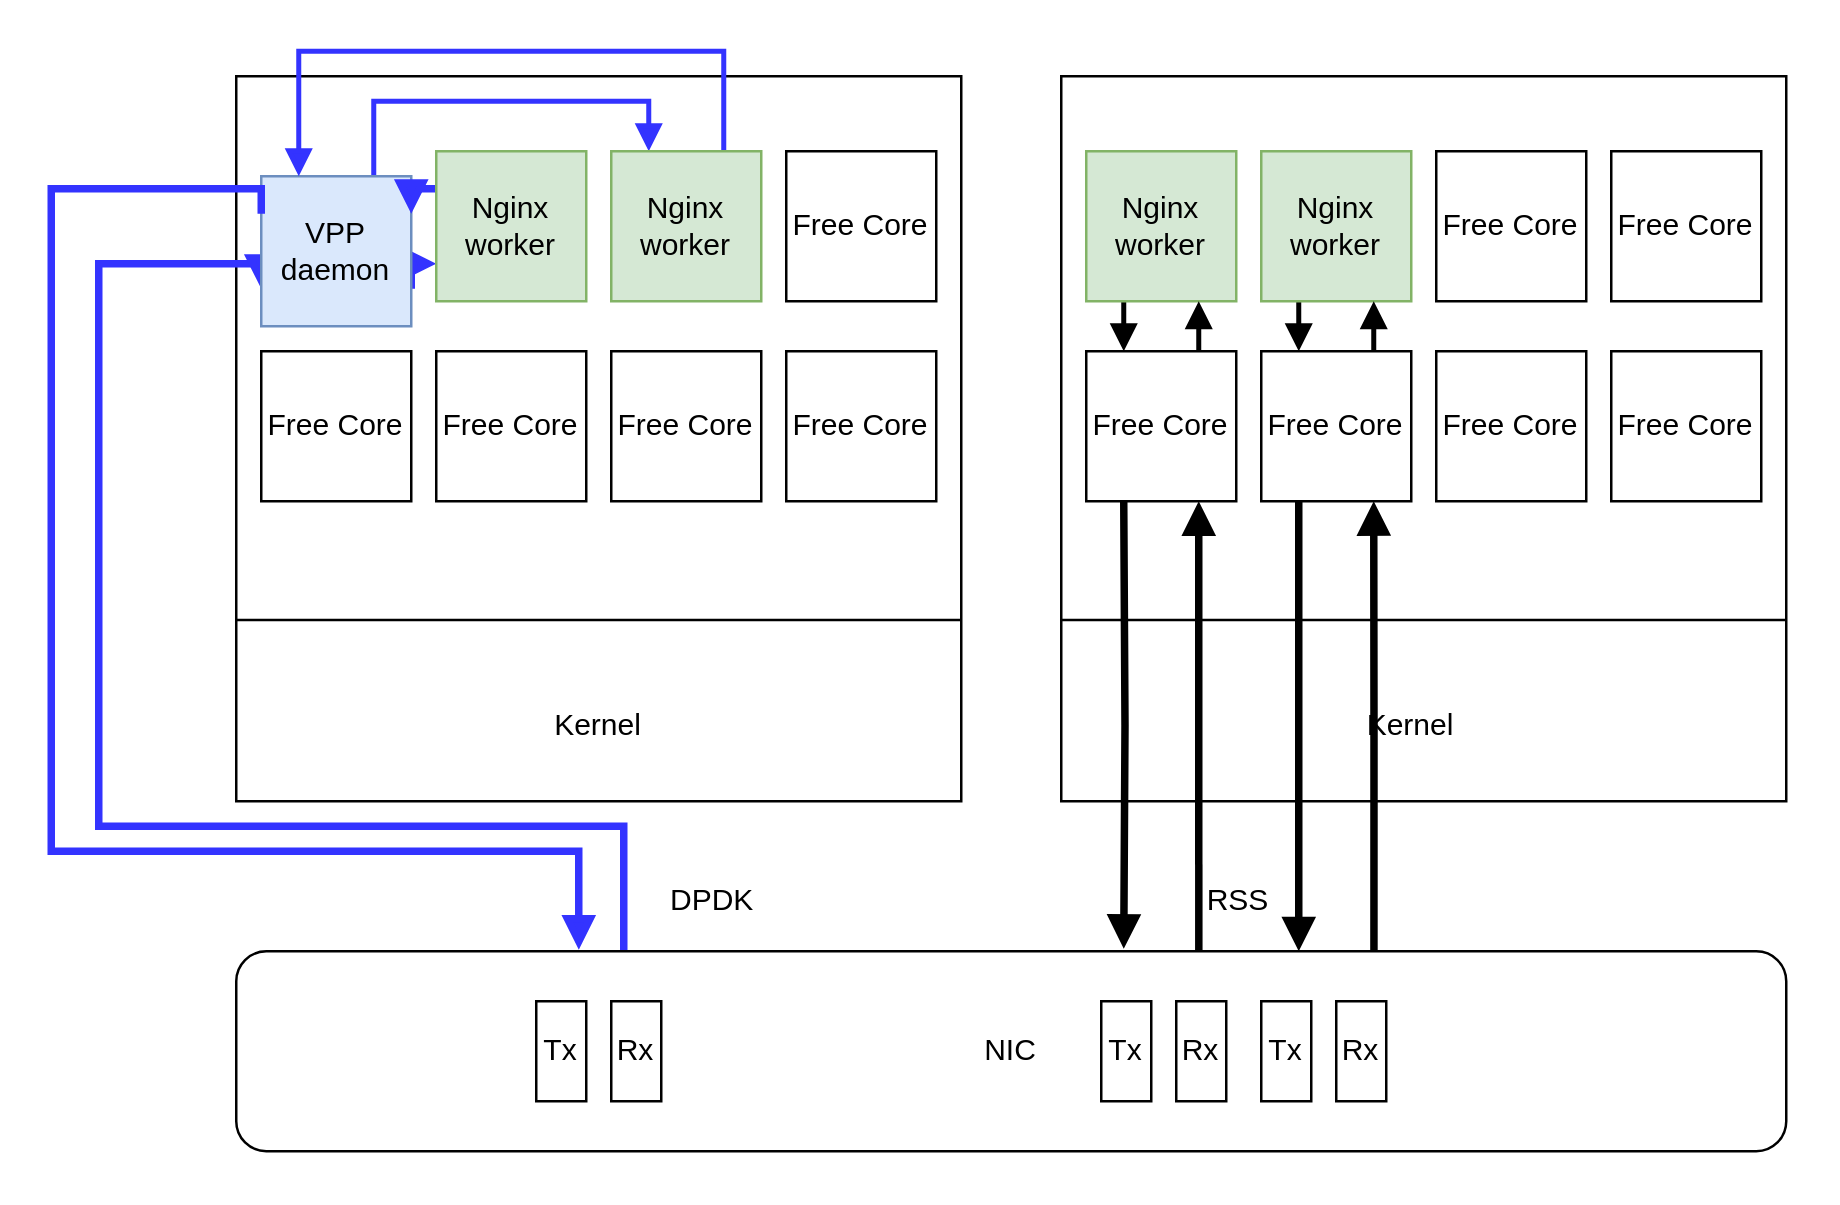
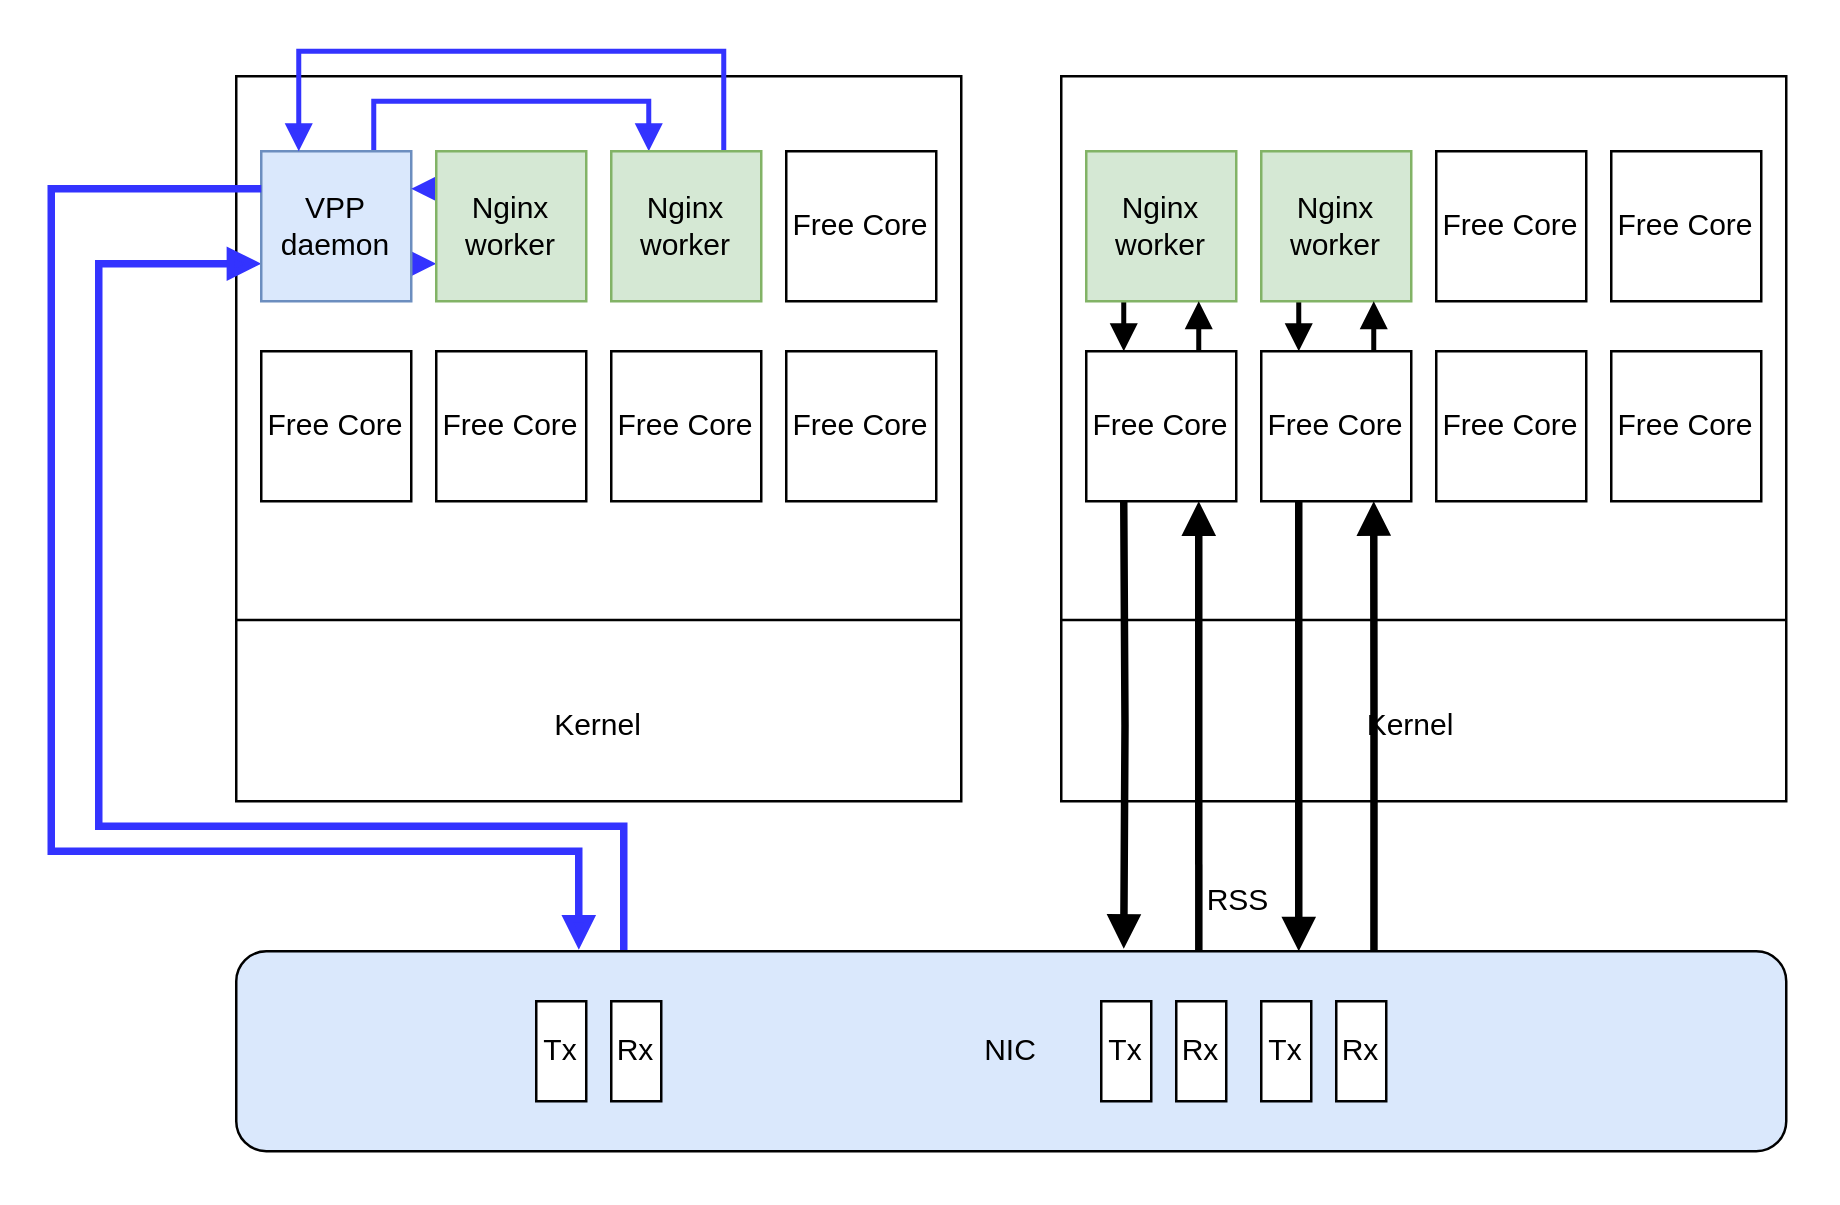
  <mxCell id="0" />
  <mxCell id="1" parent="0" />
  <mxCell id="2" value="" style="whiteSpace=wrap;html=1;aspect=fixed;" parent="1" vertex="1"><mxGeometry x="94" y="30" width="290" height="290" as="geometry" /></mxCell>
  <mxCell id="3" value="" style="whiteSpace=wrap;html=1;aspect=fixed;" parent="1" vertex="1"><mxGeometry x="424" y="30" width="290" height="290" as="geometry" /></mxCell>
  <mxCell id="4" style="edgeStyle=orthogonalEdgeStyle;rounded=0;orthogonalLoop=1;jettySize=auto;html=1;exitX=0.25;exitY=0;exitDx=0;exitDy=0;entryX=0;entryY=0.75;entryDx=0;entryDy=0;endArrow=block;endFill=1;endWidth=7.083;strokeColor=#3333FF;fillColor=#3333FF;strokeWidth=3;" parent="1" source="8" target="11" edge="1"><mxGeometry relative="1" as="geometry"><Array as="points"><mxPoint x="249" y="330" /><mxPoint x="39" y="330" /><mxPoint x="39" y="105" /></Array></mxGeometry></mxCell>
  <mxCell id="5" style="edgeStyle=orthogonalEdgeStyle;rounded=0;orthogonalLoop=1;jettySize=auto;html=1;entryX=0.25;entryY=1;entryDx=0;entryDy=0;startArrow=block;endArrow=none;endFill=0;strokeColor=#000000;fillColor=none;strokeWidth=3;" parent="1" target="25" edge="1"><mxGeometry relative="1" as="geometry"><mxPoint x="449" y="379" as="sourcePoint" /></mxGeometry></mxCell>
  <mxCell id="6" style="edgeStyle=orthogonalEdgeStyle;rounded=0;orthogonalLoop=1;jettySize=auto;html=1;exitX=0.621;exitY=0.075;exitDx=0;exitDy=0;entryX=0.75;entryY=1;entryDx=0;entryDy=0;startArrow=none;endArrow=block;endFill=1;strokeColor=#000000;strokeWidth=3;fillColor=none;startFill=0;exitPerimeter=0;" parent="1" source="8" target="25" edge="1"><mxGeometry relative="1" as="geometry" /></mxCell>
  <mxCell id="7" style="edgeStyle=orthogonalEdgeStyle;rounded=0;orthogonalLoop=1;jettySize=auto;html=1;exitX=0.734;exitY=-0.003;exitDx=0;exitDy=0;entryX=0.75;entryY=1;entryDx=0;entryDy=0;strokeColor=#000000;strokeWidth=3;exitPerimeter=0;endArrow=block;endFill=1;" parent="1" source="8" target="28" edge="1"><mxGeometry relative="1" as="geometry" /></mxCell>
- <mxCell id="8" value="NIC" style="rounded=1;whiteSpace=wrap;html=1;" parent="1" vertex="1"><mxGeometry x="94" y="380" width="620" height="80" as="geometry" /></mxCell>
+ <mxCell id="8" value="NIC" style="rounded=1;whiteSpace=wrap;html=1;fillColor=#dae8fc;" parent="1" vertex="1"><mxGeometry x="94" y="380" width="620" height="80" as="geometry" /></mxCell>
  <mxCell id="9" style="edgeStyle=orthogonalEdgeStyle;rounded=0;orthogonalLoop=1;jettySize=auto;html=1;exitX=1;exitY=0.75;exitDx=0;exitDy=0;entryX=0;entryY=0.75;entryDx=0;entryDy=0;startArrow=none;startFill=0;endArrow=block;endFill=1;strokeColor=#3333FF;strokeWidth=3;fillColor=none;" parent="1" source="11" target="13" edge="1"><mxGeometry relative="1" as="geometry"><Array as="points"><mxPoint x="174" y="105" /><mxPoint x="174" y="105" /></Array></mxGeometry></mxCell>
  <mxCell id="10" style="edgeStyle=orthogonalEdgeStyle;rounded=0;orthogonalLoop=1;jettySize=auto;html=1;exitX=0.75;exitY=0;exitDx=0;exitDy=0;entryX=0.25;entryY=0;entryDx=0;entryDy=0;strokeWidth=2;strokeColor=#3333FF;endArrow=block;endFill=1;" parent="1" source="11" target="32" edge="1"><mxGeometry relative="1" as="geometry"><Array as="points"><mxPoint x="149" y="40" /><mxPoint x="259" y="40" /></Array></mxGeometry></mxCell>
- <mxCell id="11" value="VPP&lt;br&gt;daemon&lt;br&gt;" style="whiteSpace=wrap;html=1;aspect=fixed;fillColor=#dae8fc;strokeColor=#6c8ebf;" parent="1" vertex="1"><mxGeometry x="104" y="70" width="60" height="60" as="geometry" /></mxCell>
+ <mxCell id="11" value="VPP&lt;br&gt;daemon&lt;br&gt;" style="whiteSpace=wrap;html=1;aspect=fixed;fillColor=#dae8fc;strokeColor=#6c8ebf;" parent="1" vertex="1"><mxGeometry x="104" y="60" width="60" height="60" as="geometry" /></mxCell>
  <mxCell id="12" style="edgeStyle=orthogonalEdgeStyle;rounded=0;orthogonalLoop=1;jettySize=auto;html=1;exitX=0;exitY=0.25;exitDx=0;exitDy=0;entryX=1;entryY=0.25;entryDx=0;entryDy=0;startArrow=none;startFill=0;endArrow=block;endFill=1;strokeColor=#3333FF;strokeWidth=3;fillColor=none;" parent="1" source="13" target="11" edge="1"><mxGeometry relative="1" as="geometry" /></mxCell>
  <mxCell id="13" value="Nginx worker" style="whiteSpace=wrap;html=1;aspect=fixed;fillColor=#d5e8d4;strokeColor=#82b366;" parent="1" vertex="1"><mxGeometry x="174" y="60" width="60" height="60" as="geometry" /></mxCell>
  <mxCell id="14" style="edgeStyle=orthogonalEdgeStyle;rounded=0;orthogonalLoop=1;jettySize=auto;html=1;exitX=0.25;exitY=1;exitDx=0;exitDy=0;entryX=0.25;entryY=0;entryDx=0;entryDy=0;startArrow=none;startFill=0;endArrow=block;endFill=1;strokeColor=#000000;strokeWidth=2;fillColor=none;" parent="1" source="15" target="25" edge="1"><mxGeometry relative="1" as="geometry" /></mxCell>
  <mxCell id="15" value="Nginx worker" style="whiteSpace=wrap;html=1;aspect=fixed;fillColor=#d5e8d4;strokeColor=#82b366;" parent="1" vertex="1"><mxGeometry x="434" y="60" width="60" height="60" as="geometry" /></mxCell>
  <mxCell id="16" style="edgeStyle=orthogonalEdgeStyle;rounded=0;orthogonalLoop=1;jettySize=auto;html=1;exitX=0.25;exitY=1;exitDx=0;exitDy=0;entryX=0.25;entryY=0;entryDx=0;entryDy=0;strokeColor=#000000;strokeWidth=2;endArrow=block;endFill=1;" parent="1" source="17" target="28" edge="1"><mxGeometry relative="1" as="geometry" /></mxCell>
  <mxCell id="17" value="Nginx worker" style="whiteSpace=wrap;html=1;aspect=fixed;fillColor=#d5e8d4;strokeColor=#82b366;" parent="1" vertex="1"><mxGeometry x="504" y="60" width="60" height="60" as="geometry" /></mxCell>
  <mxCell id="18" value="Free Core" style="whiteSpace=wrap;html=1;aspect=fixed;" parent="1" vertex="1"><mxGeometry x="574" y="60" width="60" height="60" as="geometry" /></mxCell>
  <mxCell id="19" value="Free Core" style="whiteSpace=wrap;html=1;aspect=fixed;" parent="1" vertex="1"><mxGeometry x="644" y="60" width="60" height="60" as="geometry" /></mxCell>
  <mxCell id="20" style="edgeStyle=none;rounded=0;orthogonalLoop=1;jettySize=auto;html=1;exitX=0;exitY=0.75;exitDx=0;exitDy=0;entryX=1;entryY=0.75;entryDx=0;entryDy=0;endArrow=none;endFill=0;" parent="1" source="2" target="2" edge="1"><mxGeometry relative="1" as="geometry" /></mxCell>
  <mxCell id="21" style="edgeStyle=none;rounded=0;orthogonalLoop=1;jettySize=auto;html=1;exitX=0;exitY=0.75;exitDx=0;exitDy=0;entryX=1;entryY=0.75;entryDx=0;entryDy=0;endArrow=none;endFill=0;" parent="1" source="3" target="3" edge="1"><mxGeometry relative="1" as="geometry" /></mxCell>
  <mxCell id="22" value="Kernel" style="text;html=1;strokeColor=none;fillColor=none;align=center;verticalAlign=middle;whiteSpace=wrap;rounded=0;" parent="1" vertex="1"><mxGeometry x="219" y="280" width="40" height="20" as="geometry" /></mxCell>
  <mxCell id="23" value="Kernel" style="text;html=1;strokeColor=none;fillColor=none;align=center;verticalAlign=middle;whiteSpace=wrap;rounded=0;" parent="1" vertex="1"><mxGeometry x="544" y="280" width="40" height="20" as="geometry" /></mxCell>
  <mxCell id="24" style="edgeStyle=orthogonalEdgeStyle;rounded=0;orthogonalLoop=1;jettySize=auto;html=1;exitX=0.75;exitY=0;exitDx=0;exitDy=0;entryX=0.75;entryY=1;entryDx=0;entryDy=0;startArrow=none;startFill=0;endArrow=block;endFill=1;strokeColor=#000000;strokeWidth=2;fillColor=none;" parent="1" source="25" target="15" edge="1"><mxGeometry relative="1" as="geometry" /></mxCell>
  <mxCell id="25" value="Free Core" style="whiteSpace=wrap;html=1;aspect=fixed;" parent="1" vertex="1"><mxGeometry x="434" y="140" width="60" height="60" as="geometry" /></mxCell>
  <mxCell id="26" style="edgeStyle=orthogonalEdgeStyle;rounded=0;orthogonalLoop=1;jettySize=auto;html=1;exitX=0.25;exitY=1;exitDx=0;exitDy=0;strokeColor=#000000;strokeWidth=3;endArrow=block;endFill=1;" parent="1" source="28" edge="1"><mxGeometry relative="1" as="geometry"><mxPoint x="519" y="380" as="targetPoint" /></mxGeometry></mxCell>
  <mxCell id="27" style="edgeStyle=orthogonalEdgeStyle;rounded=0;orthogonalLoop=1;jettySize=auto;html=1;exitX=0.75;exitY=0;exitDx=0;exitDy=0;entryX=0.75;entryY=1;entryDx=0;entryDy=0;strokeColor=#000000;strokeWidth=2;endArrow=block;endFill=1;" parent="1" source="28" target="17" edge="1"><mxGeometry relative="1" as="geometry" /></mxCell>
  <mxCell id="28" value="Free Core" style="whiteSpace=wrap;html=1;aspect=fixed;" parent="1" vertex="1"><mxGeometry x="504" y="140" width="60" height="60" as="geometry" /></mxCell>
  <mxCell id="29" value="Free Core" style="whiteSpace=wrap;html=1;aspect=fixed;" parent="1" vertex="1"><mxGeometry x="574" y="140" width="60" height="60" as="geometry" /></mxCell>
  <mxCell id="30" value="Free Core" style="whiteSpace=wrap;html=1;aspect=fixed;" parent="1" vertex="1"><mxGeometry x="644" y="140" width="60" height="60" as="geometry" /></mxCell>
  <mxCell id="31" style="edgeStyle=orthogonalEdgeStyle;rounded=0;orthogonalLoop=1;jettySize=auto;html=1;exitX=0.75;exitY=0;exitDx=0;exitDy=0;entryX=0.25;entryY=0;entryDx=0;entryDy=0;strokeColor=#3333FF;strokeWidth=2;endArrow=block;endFill=1;" parent="1" source="32" target="11" edge="1"><mxGeometry relative="1" as="geometry"><Array as="points"><mxPoint x="289" y="20" /><mxPoint x="119" y="20" /></Array></mxGeometry></mxCell>
  <mxCell id="32" value="Nginx worker" style="whiteSpace=wrap;html=1;aspect=fixed;fillColor=#d5e8d4;strokeColor=#82b366;" parent="1" vertex="1"><mxGeometry x="244" y="60" width="60" height="60" as="geometry" /></mxCell>
  <mxCell id="33" value="Free Core" style="whiteSpace=wrap;html=1;aspect=fixed;" parent="1" vertex="1"><mxGeometry x="314" y="60" width="60" height="60" as="geometry" /></mxCell>
  <mxCell id="34" value="Free Core" style="whiteSpace=wrap;html=1;aspect=fixed;" parent="1" vertex="1"><mxGeometry x="104" y="140" width="60" height="60" as="geometry" /></mxCell>
  <mxCell id="35" value="Free Core" style="whiteSpace=wrap;html=1;aspect=fixed;" parent="1" vertex="1"><mxGeometry x="174" y="140" width="60" height="60" as="geometry" /></mxCell>
  <mxCell id="36" value="Free Core" style="whiteSpace=wrap;html=1;aspect=fixed;" parent="1" vertex="1"><mxGeometry x="244" y="140" width="60" height="60" as="geometry" /></mxCell>
  <mxCell id="37" value="Free Core" style="whiteSpace=wrap;html=1;aspect=fixed;" parent="1" vertex="1"><mxGeometry x="314" y="140" width="60" height="60" as="geometry" /></mxCell>
  <mxCell id="38" style="edgeStyle=orthogonalEdgeStyle;rounded=0;orthogonalLoop=1;jettySize=auto;html=1;exitX=0.221;exitY=-0.008;exitDx=0;exitDy=0;entryX=0;entryY=0.25;entryDx=0;entryDy=0;endArrow=none;endFill=0;endWidth=14.256;exitPerimeter=0;startArrow=block;startWidth=14.256;fillColor=none;strokeWidth=3;strokeColor=#3333FF;" parent="1" source="8" target="11" edge="1"><mxGeometry relative="1" as="geometry"><mxPoint x="258.882" y="389.824" as="sourcePoint" /><mxPoint x="114.176" y="114.529" as="targetPoint" /><Array as="points"><mxPoint x="231" y="340" /><mxPoint x="20" y="340" /><mxPoint x="20" y="75" /></Array></mxGeometry></mxCell>
  <mxCell id="39" value="Tx" style="rounded=0;whiteSpace=wrap;html=1;" parent="1" vertex="1"><mxGeometry x="440" y="400" width="20" height="40" as="geometry" /></mxCell>
  <mxCell id="40" value="Rx" style="rounded=0;whiteSpace=wrap;html=1;" parent="1" vertex="1"><mxGeometry x="470" y="400" width="20" height="40" as="geometry" /></mxCell>
  <mxCell id="41" value="RSS" style="text;html=1;strokeColor=none;fillColor=none;align=center;verticalAlign=middle;whiteSpace=wrap;rounded=0;" parent="1" vertex="1"><mxGeometry x="480" y="350" width="30" height="20" as="geometry" /></mxCell>
  <mxCell id="42" value="Tx" style="rounded=0;whiteSpace=wrap;html=1;" parent="1" vertex="1"><mxGeometry x="214" y="400" width="20" height="40" as="geometry" /></mxCell>
  <mxCell id="43" value="Rx" style="rounded=0;whiteSpace=wrap;html=1;" parent="1" vertex="1"><mxGeometry x="244" y="400" width="20" height="40" as="geometry" /></mxCell>
  <mxCell id="44" value="Tx" style="rounded=0;whiteSpace=wrap;html=1;" parent="1" vertex="1"><mxGeometry x="504" y="400" width="20" height="40" as="geometry" /></mxCell>
  <mxCell id="45" value="Rx" style="rounded=0;whiteSpace=wrap;html=1;" parent="1" vertex="1"><mxGeometry x="534" y="400" width="20" height="40" as="geometry" /></mxCell>
- <mxCell id="46" value="DPDK&lt;br&gt;" style="text;html=1;resizable=0;points=[];autosize=1;align=left;verticalAlign=top;spacingTop=-4;" parent="1" vertex="1"><mxGeometry x="266" y="350" width="50" height="20" as="geometry" /></mxCell>
